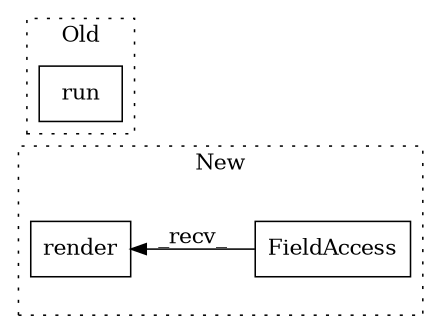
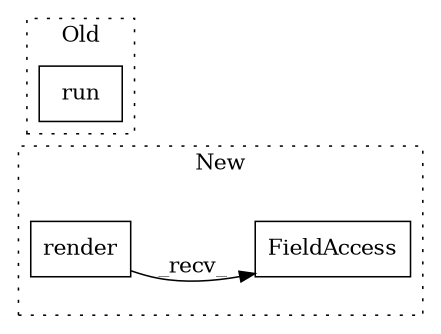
  digraph {
    rankdir=LR
    node [a=32 shape=box]
    n1 [l=8 label=render s=9410]
    n2 [a=22 l=3 label=FieldAccess s=9406]
    n3 [l="4,1" label=run s="9943,9988"]
    subgraph cluster_1 {
      label=New
      style=dotted
      n1
      n2
    }
    subgraph cluster_2 {
      label=Old
      style=dotted
      n3
    }
-   n2 -> n1 [label=_recv_]
+   n1 -> n2 [label=_recv_]
  }
